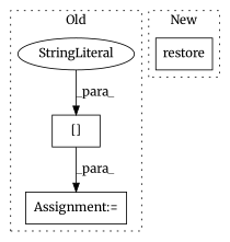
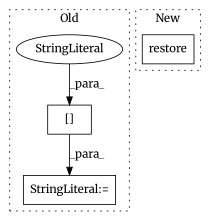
  digraph {
    fontname=Merriweather
    node [shape=box fontname=Merriweather]
    edge [fontname=Merriweather]
    n1 [a=2 l="7,1" label="[]" s="2028,2045"]
    n2 [a=45 l=10 label=StringLiteral s=2035 shape=ellipse]
-   n3 [a=7 l="53,2" label="Assignment:=" s="1967,2046"]
+   n3 [a=7 l="53,2" label="StringLiteral:=" s="1967,2046"]
    n4 [a=32 l="8,1" label=restore s="1961,1985"]
    subgraph cluster_1 {
      label=Old
      style=dotted
      n1
      n2
      n3
    }
    subgraph cluster_2 {
      label=New
      style=dotted
      n4
    }
    n1 -> n3 [label=_para_]
    n2 -> n1 [label=_para_]
  }
